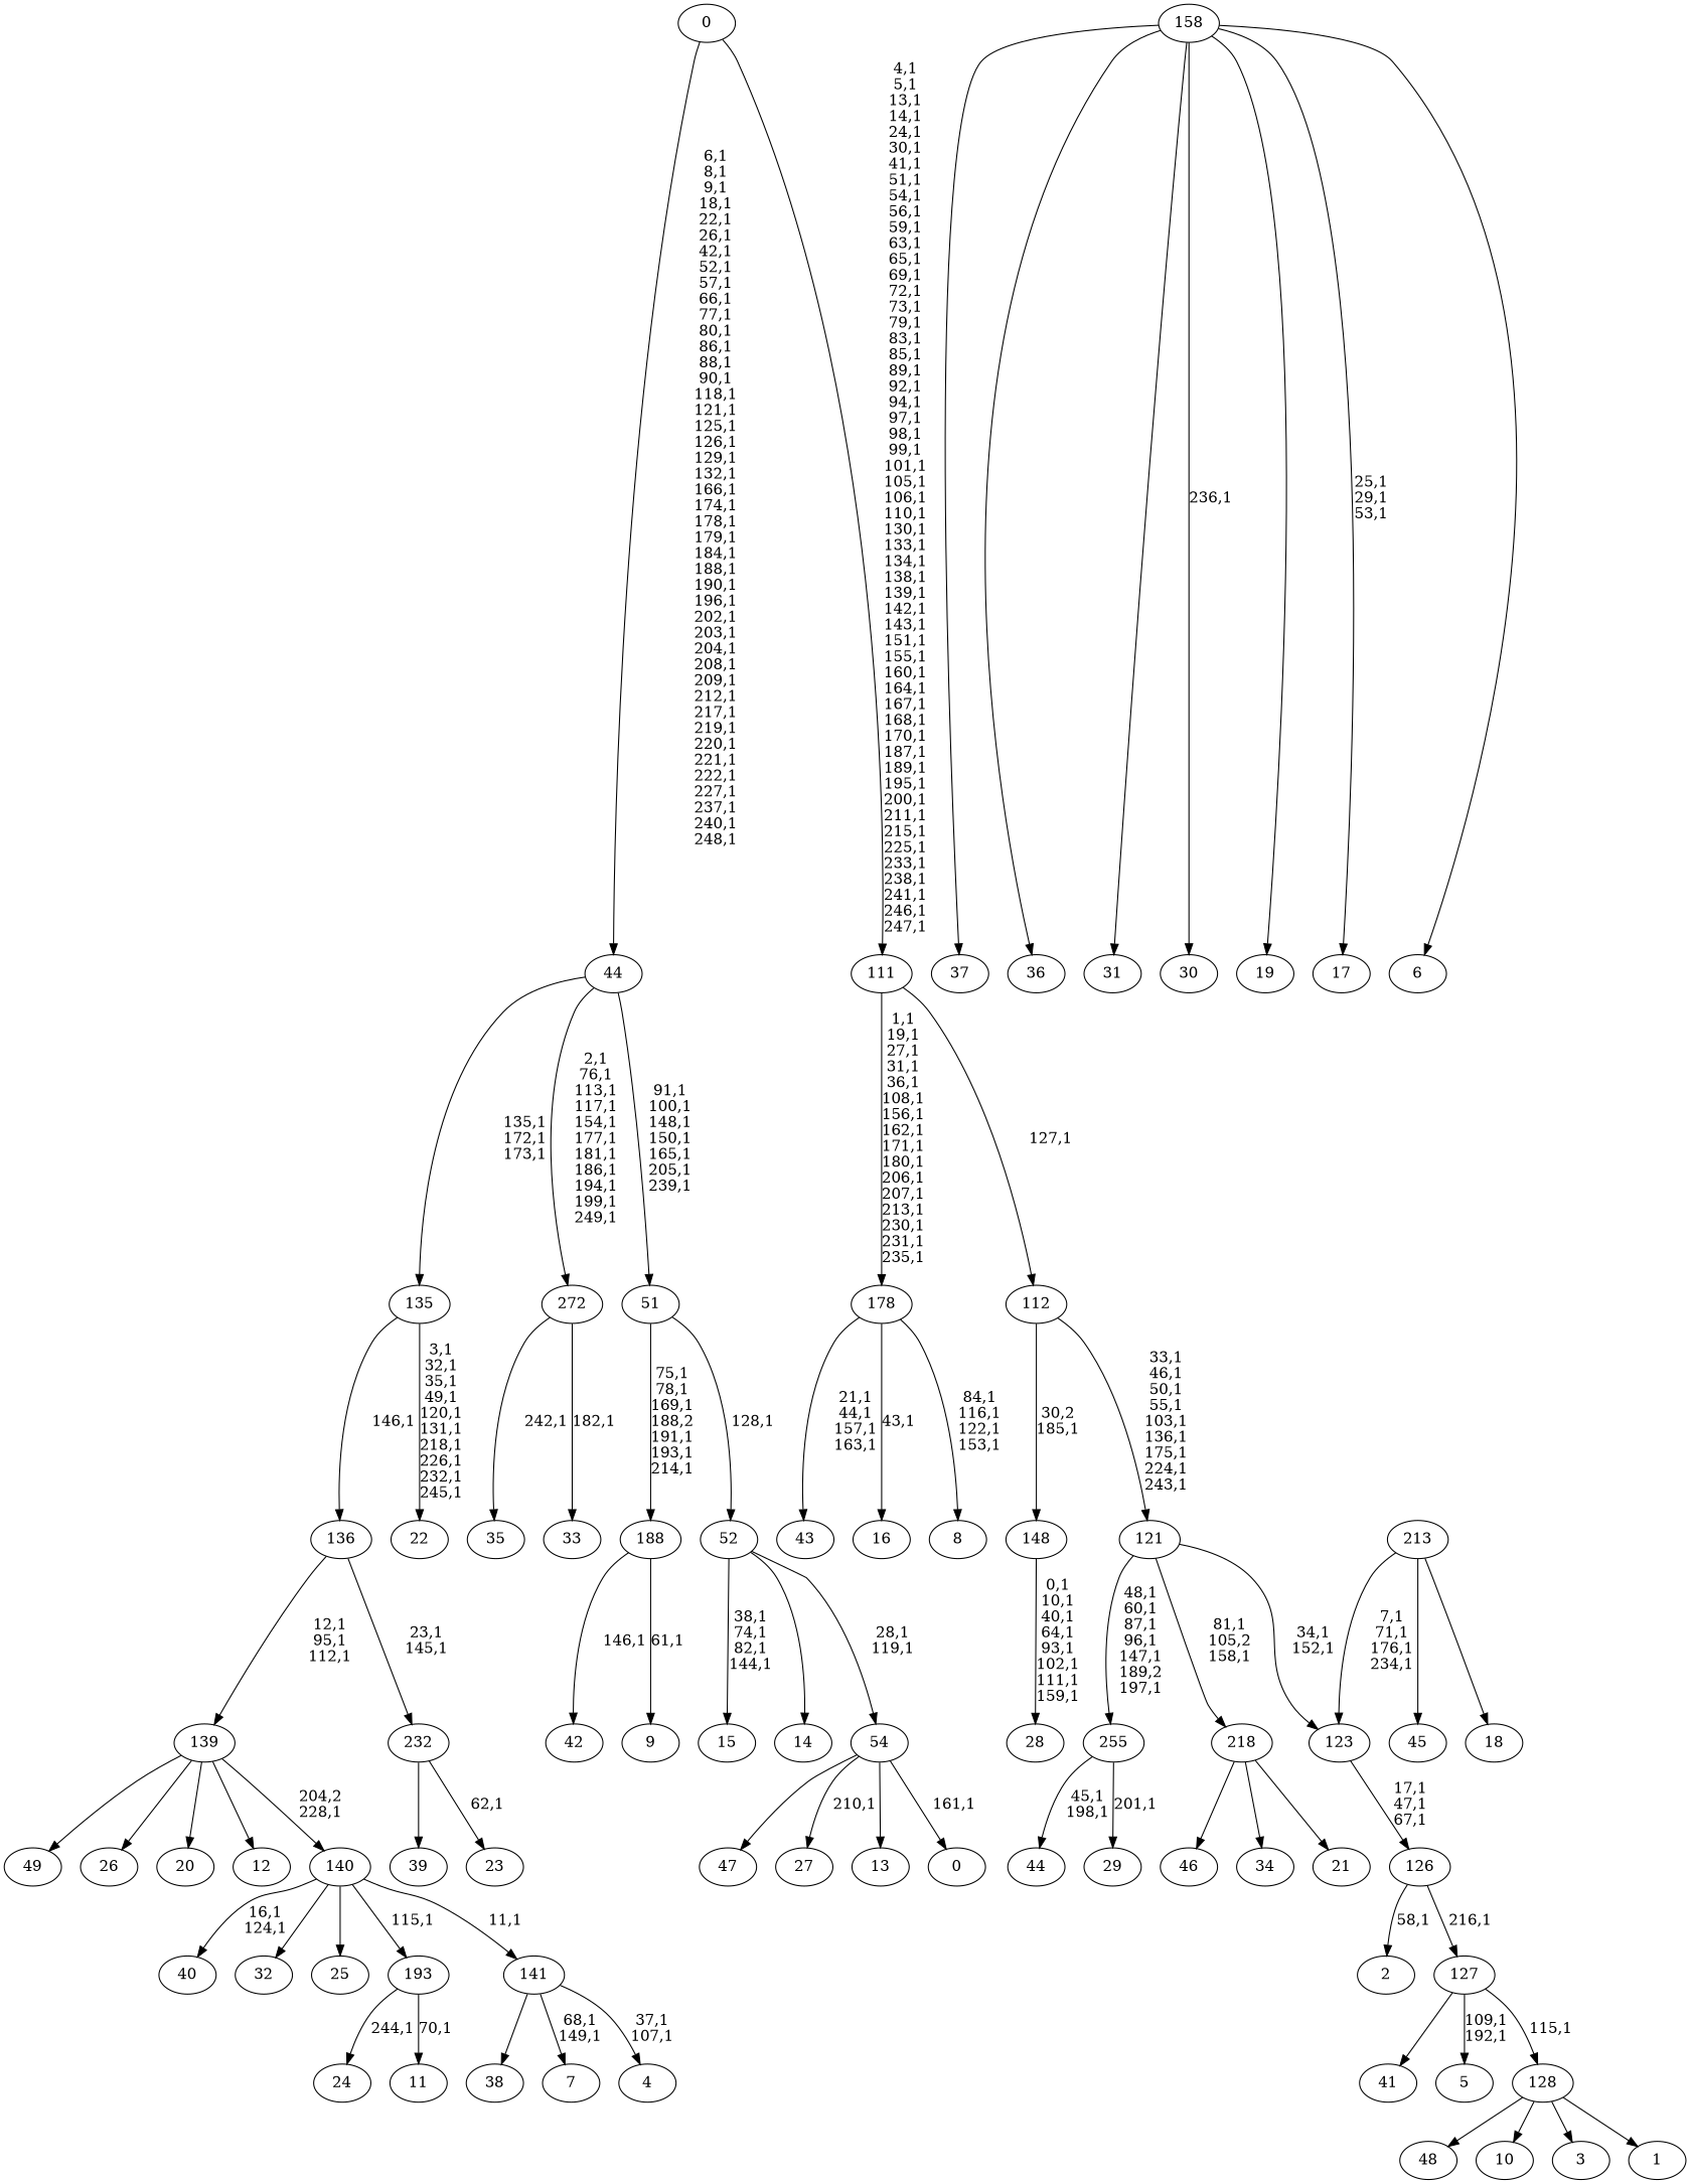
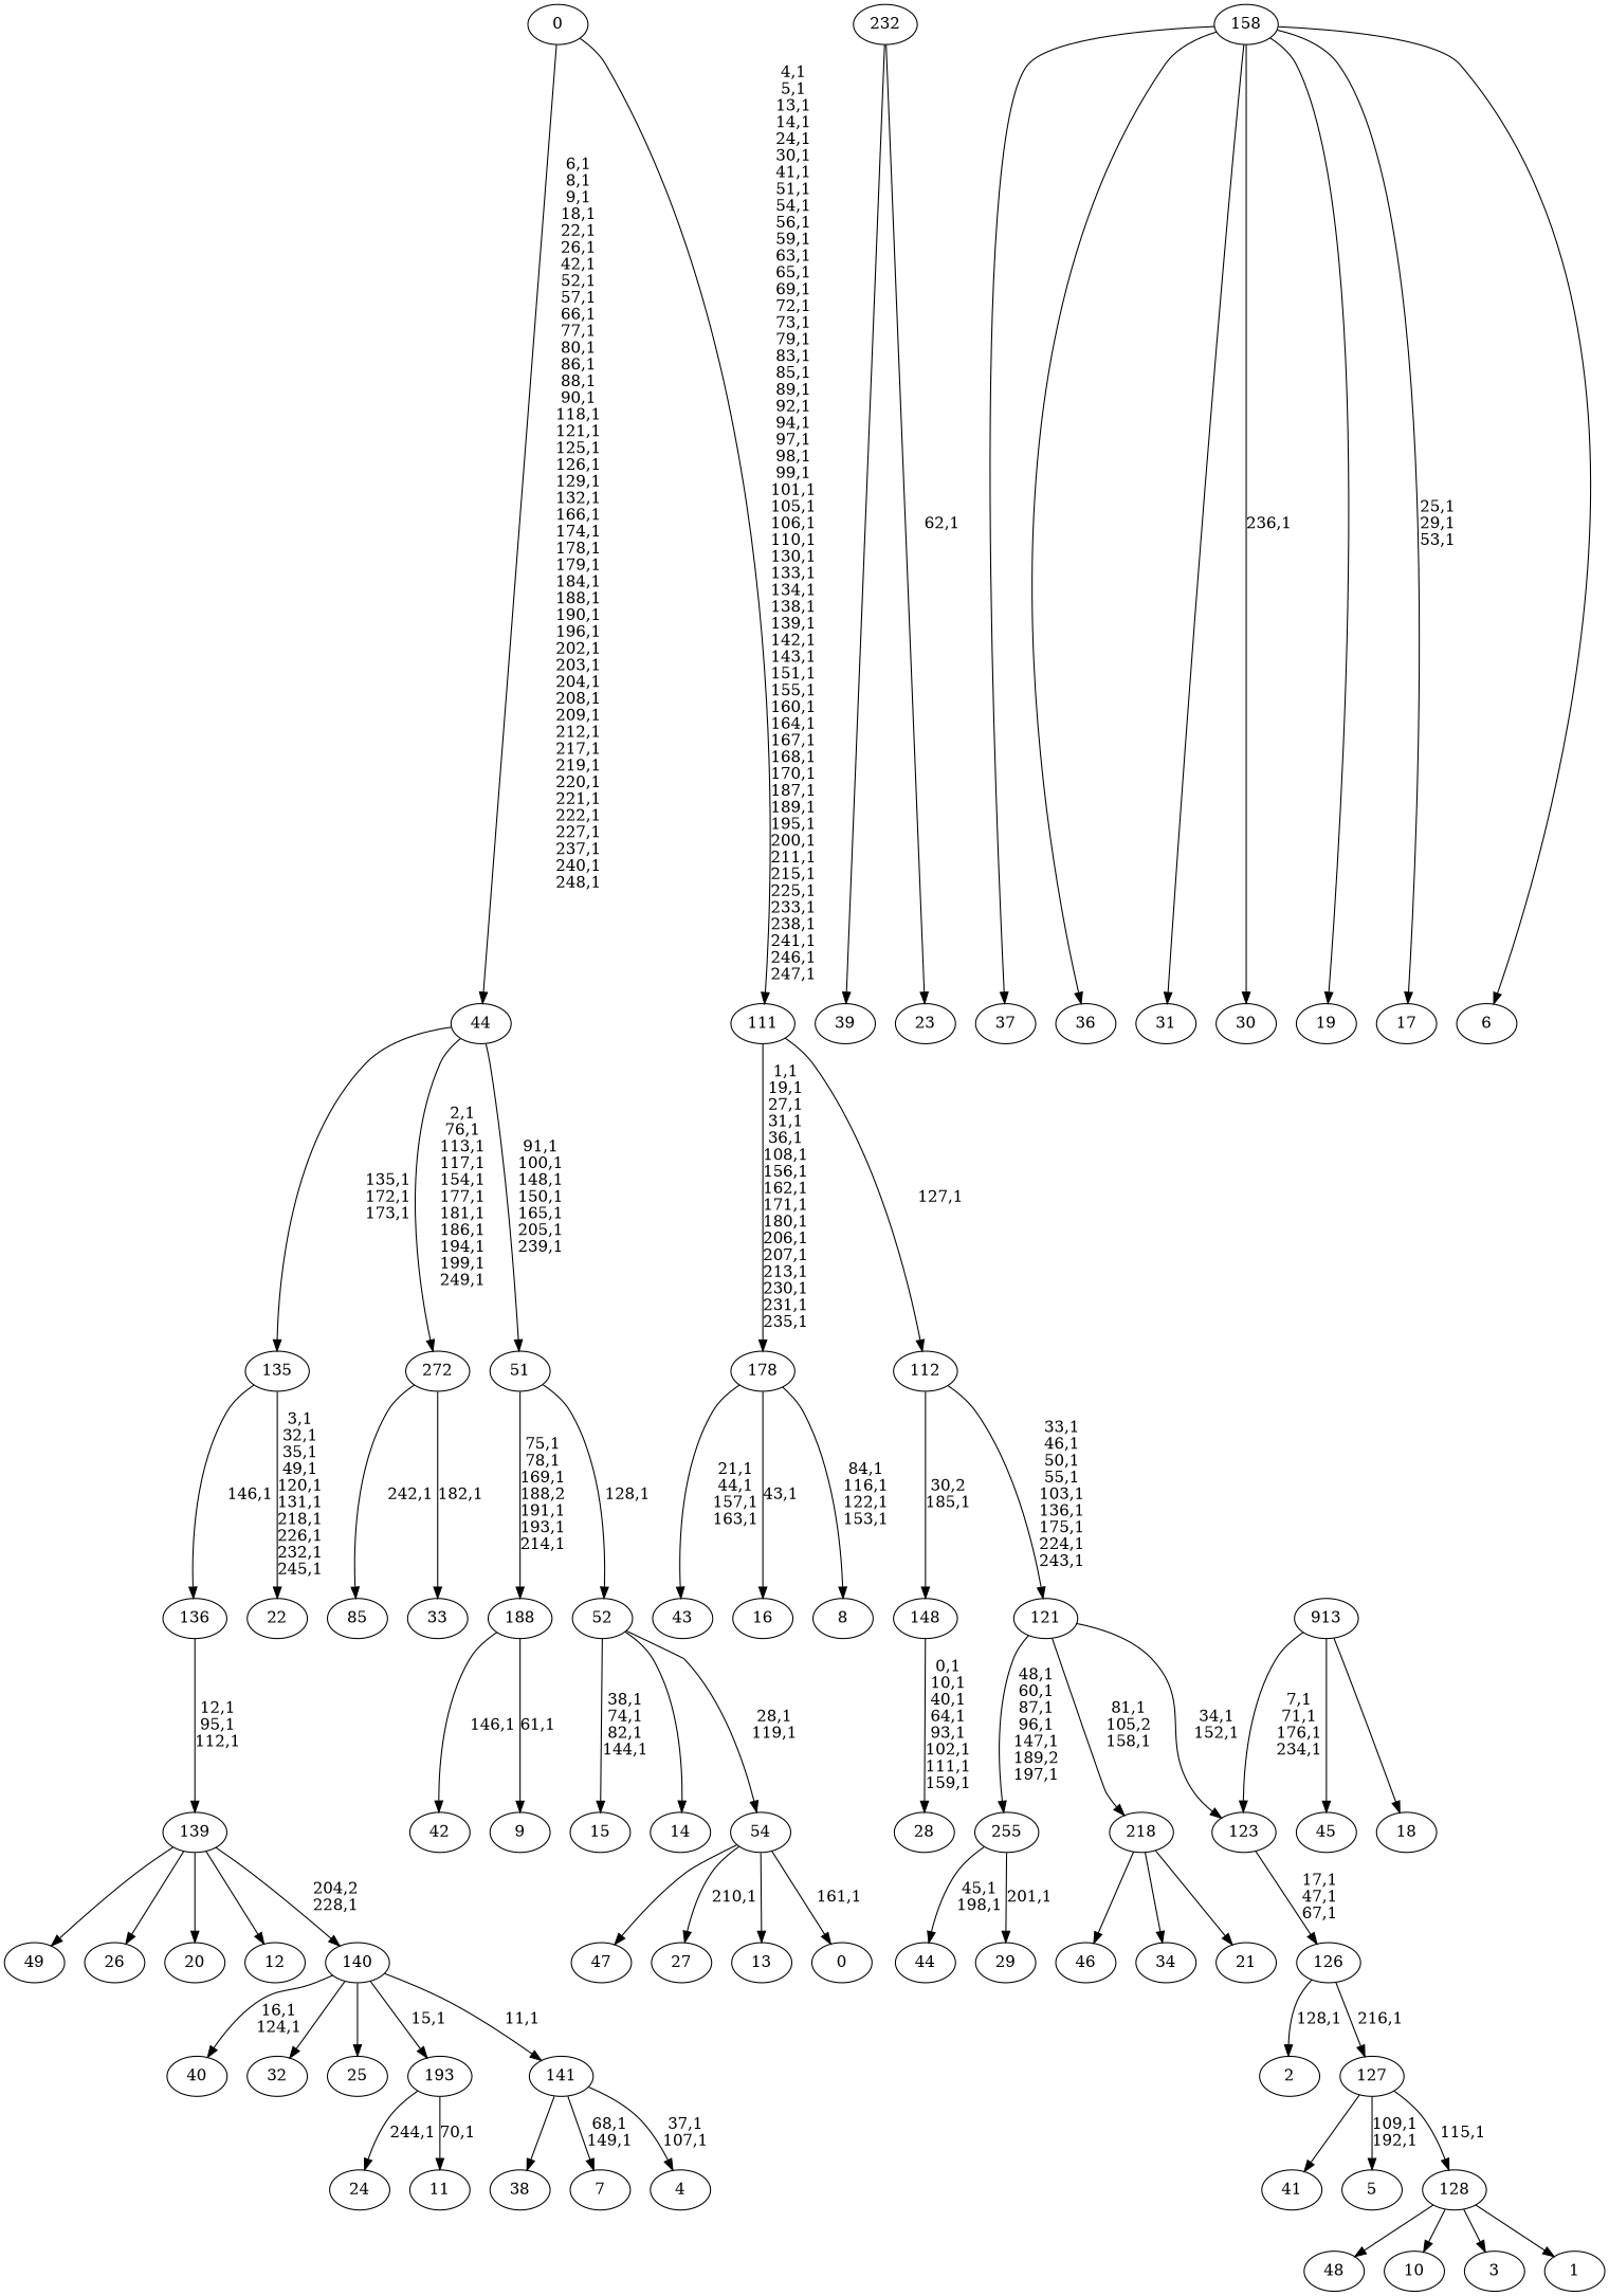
  digraph {
    n1 [label=49]
    n2 [label=48]
    n3 [label=47]
    n4 [label=46]
    n5 [label=45]
    n6 [label=44]
    n7 [label=43]
    n8 [label=42]
    n9 [label=41]
    n10 [label=40]
    n11 [label=39]
    n12 [label=38]
    n13 [label=37]
    n14 [label=36]
-   n15 [label=35]
+   n15 [label=85]
    n16 [label=34]
    n17 [label=33]
    272
    n19 [label=32]
    n20 [label=31]
    n21 [label=30]
    n22 [label=29]
    255
    n24 [label=28]
    n25 [label=27]
    n26 [label=26]
    n27 [label=25]
    n28 [label=24]
    n29 [label=23]
    232
    n31 [label=22]
    n32 [label=21]
    218
    n34 [label=20]
    n35 [label=19]
    n36 [label=18]
-   213
+   213 [label=913]
    123
    n39 [label=17]
    n40 [label=16]
    n41 [label=15]
    n42 [label=14]
    n43 [label=13]
    n44 [label=12]
    n45 [label=11]
    193
    n47 [label=10]
    n48 [label=9]
    n49 [label=188]
    n50 [label=8]
    178
    n52 [label=7]
    n53 [label=6]
    158
    148
    n56 [label=5]
    n57 [label=4]
    141
    140
    139
    136
    135
    n63 [label=3]
    n64 [label=2]
    n65 [label=1]
    128
    127
    126
    121
    112
    111
    n72 [label=0]
    54
    52
    51
    44
    0
    272 -> n15 [label="242,1"]
    272 -> n17 [label="182,1"]
    255 -> n6 [label="45,1\n198,1"]
    255 -> n22 [label="201,1"]
    232 -> n11
    232 -> n29 [label="62,1"]
    218 -> n4
    218 -> n16
    218 -> n32
    213 -> n5
    213 -> n36
    213 -> 123 [label="7,1\n71,1\n176,1\n234,1"]
    123 -> 126 [label="17,1\n47,1\n67,1"]
    193 -> n28 [label="244,1"]
    193 -> n45 [label="70,1"]
    n49 -> n8 [label="146,1"]
    n49 -> n48 [label="61,1"]
    178 -> n7 [label="21,1\n44,1\n157,1\n163,1"]
    178 -> n40 [label="43,1"]
    178 -> n50 [label="84,1\n116,1\n122,1\n153,1"]
    158 -> n13
    158 -> n14
    158 -> n20
    158 -> n21 [label="236,1"]
    158 -> n35
    158 -> n39 [label="25,1\n29,1\n53,1"]
    158 -> n53
    148 -> n24 [label="0,1\n10,1\n40,1\n64,1\n93,1\n102,1\n111,1\n159,1"]
    141 -> n12
    141 -> n52 [label="68,1\n149,1"]
    141 -> n57 [label="37,1\n107,1"]
    140 -> n10 [label="16,1\n124,1"]
    140 -> n19
    140 -> n27
-   140 -> 193 [label="115,1"]
+   140 -> 193 [label="15,1"]
    140 -> 141 [label="11,1"]
    139 -> n1
    139 -> n26
    139 -> n34
    139 -> n44
    139 -> 140 [label="204,2\n228,1"]
-   136 -> 232 [label="23,1\n145,1"]
    136 -> 139 [label="12,1\n95,1\n112,1"]
    135 -> n31 [label="3,1\n32,1\n35,1\n49,1\n120,1\n131,1\n218,1\n226,1\n232,1\n245,1"]
    135 -> 136 [label="146,1"]
    128 -> n2
    128 -> n47
    128 -> n63
    128 -> n65
    127 -> n9
    127 -> n56 [label="109,1\n192,1"]
    127 -> 128 [label="115,1"]
-   126 -> n64 [label="58,1"]
+   126 -> n64 [label="128,1"]
    126 -> 127 [label="216,1"]
    121 -> 255 [label="48,1\n60,1\n87,1\n96,1\n147,1\n189,2\n197,1"]
    121 -> 218 [label="81,1\n105,2\n158,1"]
    121 -> 123 [label="34,1\n152,1"]
    112 -> 148 [label="30,2\n185,1"]
    112 -> 121 [label="33,1\n46,1\n50,1\n55,1\n103,1\n136,1\n175,1\n224,1\n243,1"]
    111 -> 178 [label="1,1\n19,1\n27,1\n31,1\n36,1\n108,1\n156,1\n162,1\n171,1\n180,1\n206,1\n207,1\n213,1\n230,1\n231,1\n235,1"]
    111 -> 112 [label="127,1"]
    54 -> n3
    54 -> n25 [label="210,1"]
    54 -> n43
    54 -> n72 [label="161,1"]
    52 -> n41 [label="38,1\n74,1\n82,1\n144,1"]
    52 -> n42
    52 -> 54 [label="28,1\n119,1"]
    51 -> n49 [label="75,1\n78,1\n169,1\n188,2\n191,1\n193,1\n214,1"]
    51 -> 52 [label="128,1"]
    44 -> 272 [label="2,1\n76,1\n113,1\n117,1\n154,1\n177,1\n181,1\n186,1\n194,1\n199,1\n249,1"]
    44 -> 135 [label="135,1\n172,1\n173,1"]
    44 -> 51 [label="91,1\n100,1\n148,1\n150,1\n165,1\n205,1\n239,1"]
    0 -> 111 [label="4,1\n5,1\n13,1\n14,1\n24,1\n30,1\n41,1\n51,1\n54,1\n56,1\n59,1\n63,1\n65,1\n69,1\n72,1\n73,1\n79,1\n83,1\n85,1\n89,1\n92,1\n94,1\n97,1\n98,1\n99,1\n101,1\n105,1\n106,1\n110,1\n130,1\n133,1\n134,1\n138,1\n139,1\n142,1\n143,1\n151,1\n155,1\n160,1\n164,1\n167,1\n168,1\n170,1\n187,1\n189,1\n195,1\n200,1\n211,1\n215,1\n225,1\n233,1\n238,1\n241,1\n246,1\n247,1"]
    0 -> 44 [label="6,1\n8,1\n9,1\n18,1\n22,1\n26,1\n42,1\n52,1\n57,1\n66,1\n77,1\n80,1\n86,1\n88,1\n90,1\n118,1\n121,1\n125,1\n126,1\n129,1\n132,1\n166,1\n174,1\n178,1\n179,1\n184,1\n188,1\n190,1\n196,1\n202,1\n203,1\n204,1\n208,1\n209,1\n212,1\n217,1\n219,1\n220,1\n221,1\n222,1\n227,1\n237,1\n240,1\n248,1"]
  }
